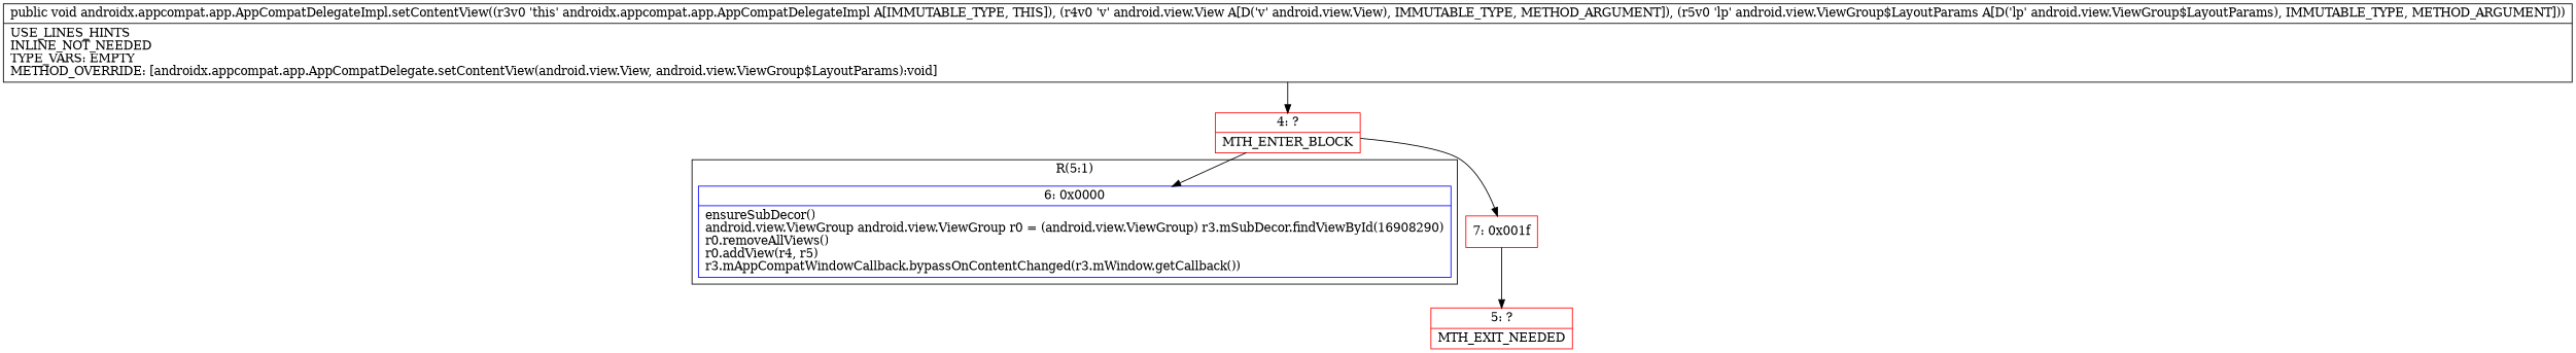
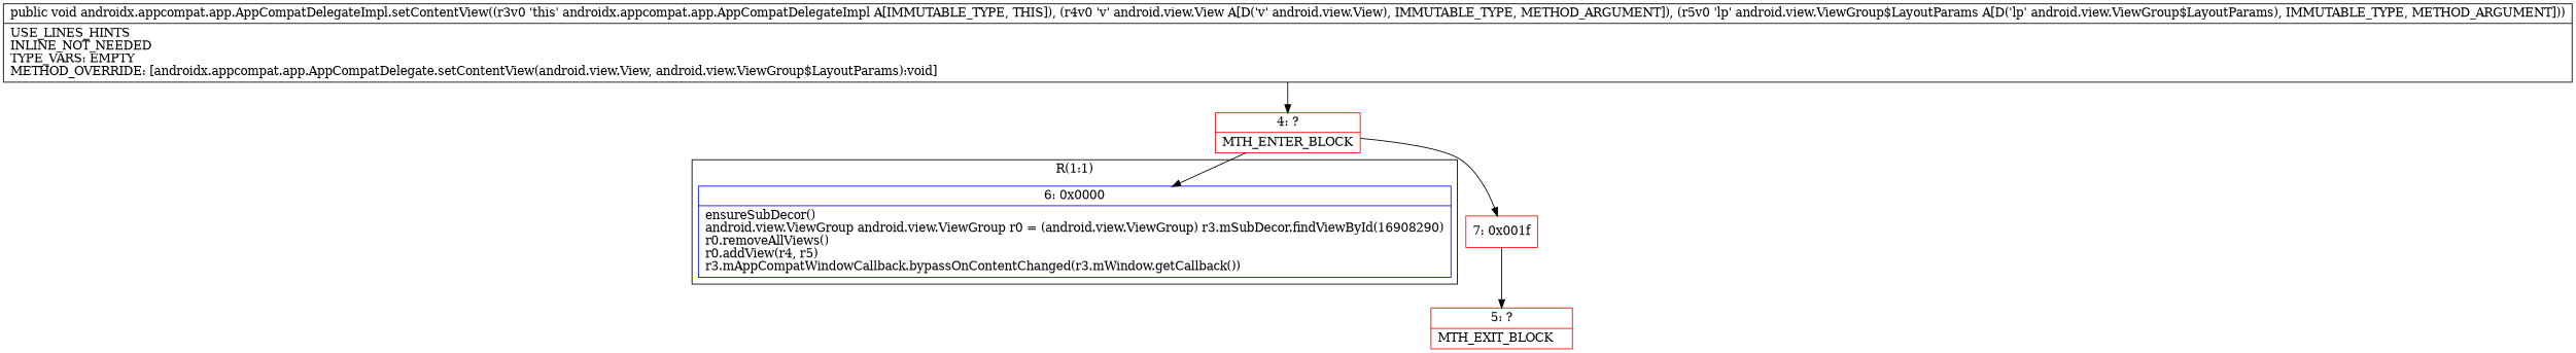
  digraph {
    node [color=red shape=record]
    n1 [color=blue label="{6\:\ 0x0000|ensureSubDecor()\landroid.view.ViewGroup android.view.ViewGroup r0 = (android.view.ViewGroup) r3.mSubDecor.findViewById(16908290)\lr0.removeAllViews()\lr0.addView(r4, r5)\lr3.mAppCompatWindowCallback.bypassOnContentChanged(r3.mWindow.getCallback())\l}"]
    n2 [label="{7\:\ 0x001f}"]
-   n3 [label="{5\:\ ?|MTH_EXIT_NEEDED\l}"]
+   n3 [label="{5\:\ ?|MTH_EXIT_BLOCK\l}"]
    n4 [label="{4\:\ ?|MTH_ENTER_BLOCK\l}"]
    n5 [label="{public void androidx.appcompat.app.AppCompatDelegateImpl.setContentView((r3v0 'this' androidx.appcompat.app.AppCompatDelegateImpl A[IMMUTABLE_TYPE, THIS]), (r4v0 'v' android.view.View A[D('v' android.view.View), IMMUTABLE_TYPE, METHOD_ARGUMENT]), (r5v0 'lp' android.view.ViewGroup$LayoutParams A[D('lp' android.view.ViewGroup$LayoutParams), IMMUTABLE_TYPE, METHOD_ARGUMENT]))  | USE_LINES_HINTS\lINLINE_NOT_NEEDED\lTYPE_VARS: EMPTY\lMETHOD_OVERRIDE: [androidx.appcompat.app.AppCompatDelegate.setContentView(android.view.View, android.view.ViewGroup$LayoutParams):void]\l}" color=""]
    subgraph cluster_1 {
-     label="R(5:1)"
+     label="R(1:1)"
      n1
    }
    n2 -> n3
    n4 -> n1
    n4 -> n2
    n5 -> n4
  }
